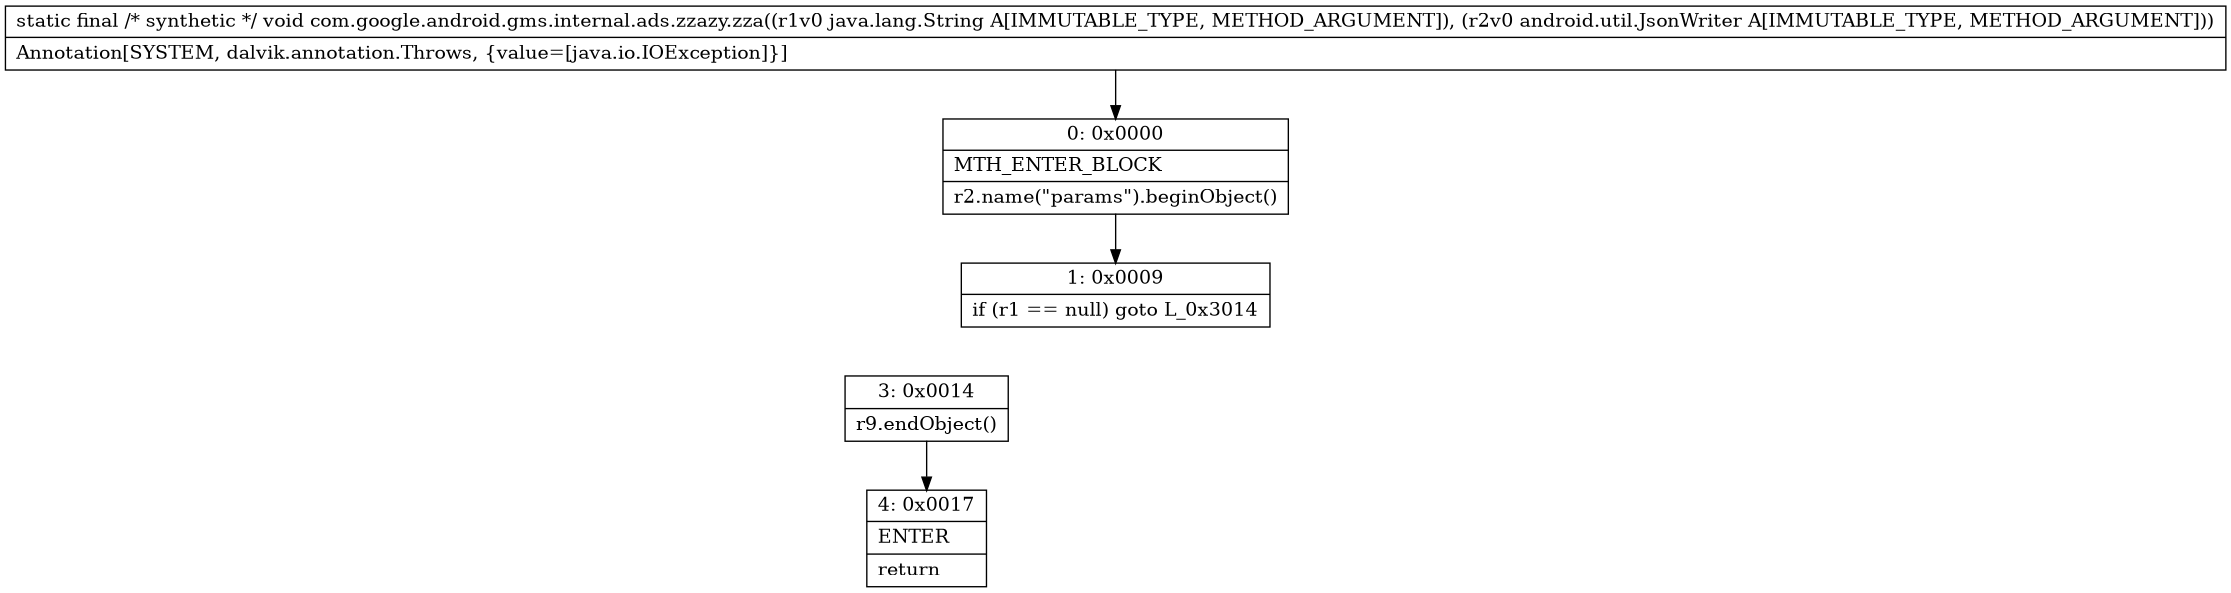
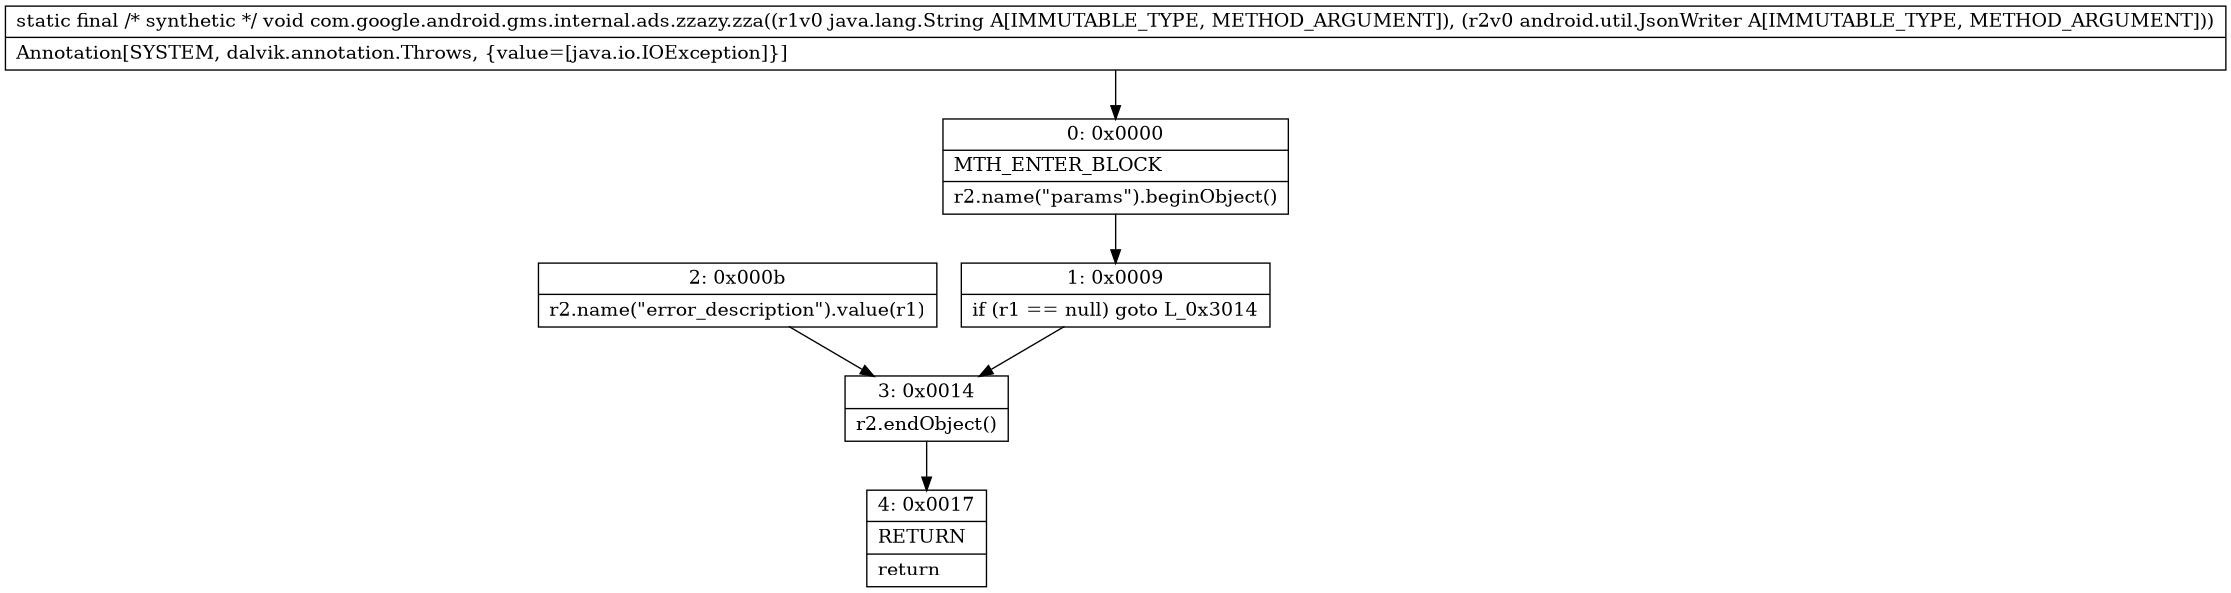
  digraph {
    node [shape=record]
    n1 [label="{0\:\ 0x0000|MTH_ENTER_BLOCK\l|r2.name(\"params\").beginObject()\l}"]
    n2 [label="{1\:\ 0x0009|if (r1 == null) goto L_0x3014\l}"]
-   n3 [label="{3\:\ 0x0014|r9.endObject()\l}"]
-   n5 [label="{4\:\ 0x0017|ENTER\l|return\l}"]
+   n3 [label="{3\:\ 0x0014|r2.endObject()\l}"]
+   n4 [label="{2\:\ 0x000b|r2.name(\"error_description\").value(r1)\l}"]
+   n5 [label="{4\:\ 0x0017|RETURN\l|return\l}"]
    n6 [label="{static final \/* synthetic *\/ void com.google.android.gms.internal.ads.zzazy.zza((r1v0 java.lang.String A[IMMUTABLE_TYPE, METHOD_ARGUMENT]), (r2v0 android.util.JsonWriter A[IMMUTABLE_TYPE, METHOD_ARGUMENT]))  | Annotation[SYSTEM, dalvik.annotation.Throws, \{value=[java.io.IOException]\}]\l}"]
    n1 -> n2
+   n2 -> n3
    n3 -> n5
+   n4 -> n3
    n6 -> n1
  }
